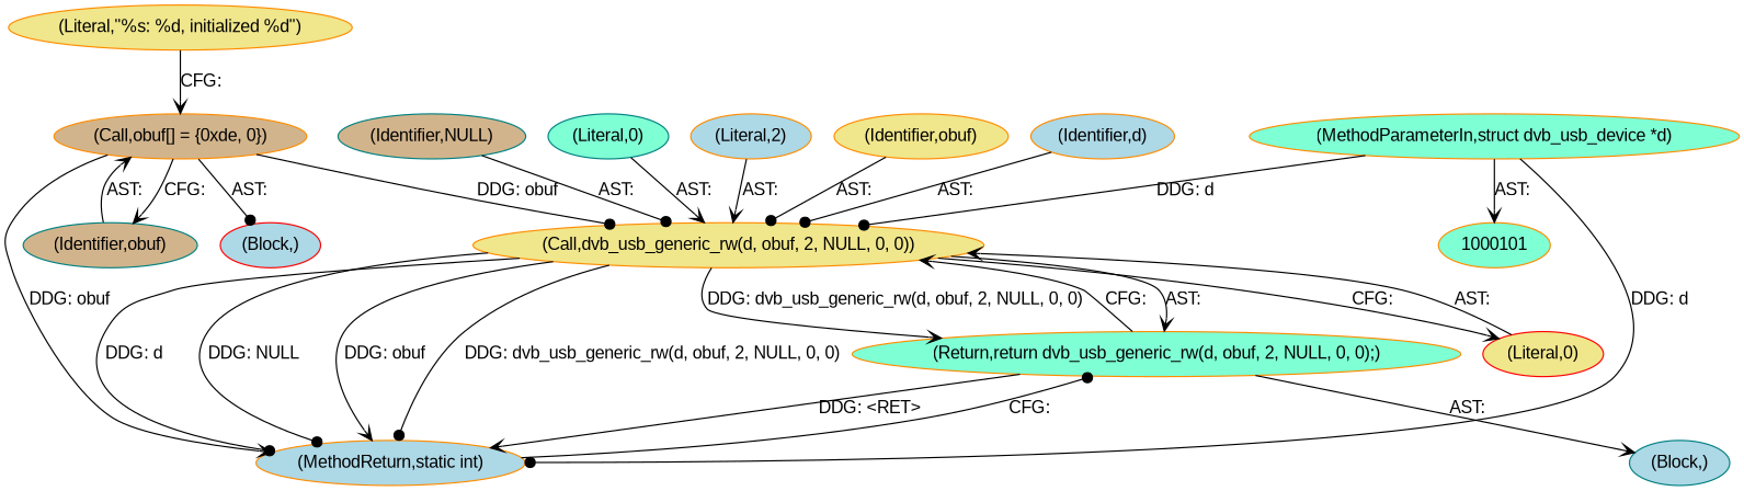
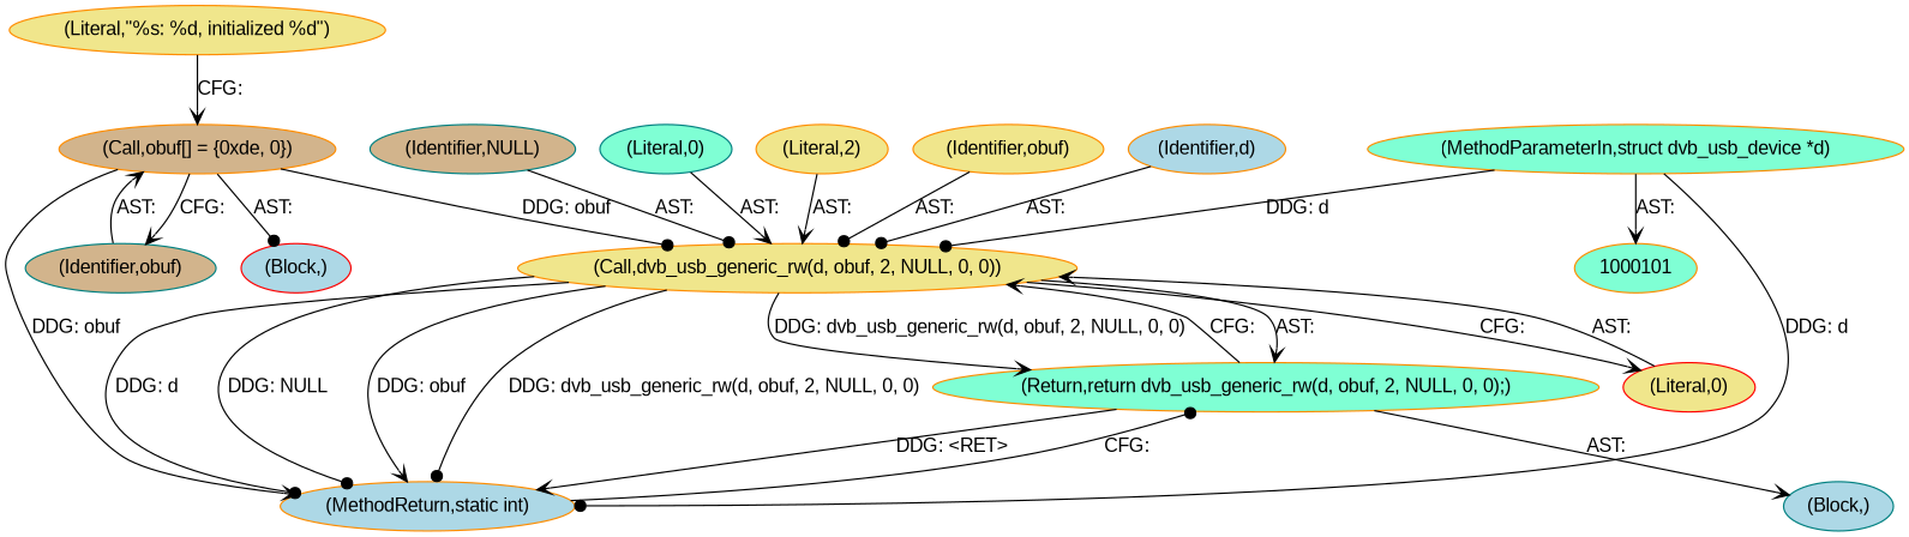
  digraph {
    fontname="Liberation Sans"
    node [color=darkorange fillcolor=khaki fontname="Liberation Sans" style=filled]
    edge [arrowhead=vee fontname="Liberation Sans"]
    n1 [label="(Call,dvb_usb_generic_rw(d, obuf, 2, NULL, 0, 0))"]
    n2 [fillcolor=aquamarine label="(Return,return dvb_usb_generic_rw(d, obuf, 2, NULL, 0, 0);)"]
    n3 [fillcolor=lightblue label="(MethodReturn,static int)"]
    n4 [color=red label="(Literal,0)"]
    n5 [color=teal fillcolor=lightblue label="(Block,)"]
    n6 [fillcolor=aquamarine label="(MethodParameterIn,struct dvb_usb_device *d)"]
    1000101 [fillcolor=aquamarine]
    n8 [fillcolor=tan label="(Call,obuf[] = {0xde, 0})"]
    n9 [color=red fillcolor=lightblue label="(Block,)"]
    n10 [color=teal fillcolor=tan label="(Identifier,obuf)"]
    n11 [label="(Identifier,obuf)"]
    n12 [fillcolor=lightblue label="(Identifier,d)"]
    n13 [color=teal fillcolor=tan label="(Identifier,NULL)"]
    n14 [color=teal fillcolor=aquamarine label="(Literal,0)"]
-   n15 [fillcolor=lightblue label="(Literal,2)"]
+   n15 [label="(Literal,2)"]
    n16 [label="(Literal,\"%s: %d, initialized %d\")"]
    n1 -> n2 [label="AST: "]
    n1 -> n2 [label="DDG: dvb_usb_generic_rw(d, obuf, 2, NULL, 0, 0)"]
    n1 -> n3 [arrowhead=dot label="DDG: d"]
    n1 -> n3 [arrowhead=dot label="DDG: NULL"]
    n1 -> n3 [label="DDG: obuf"]
    n1 -> n3 [arrowhead=dot label="DDG: dvb_usb_generic_rw(d, obuf, 2, NULL, 0, 0)"]
    n1 -> n4 [label="CFG: "]
    n2 -> n1 [label="CFG: "]
    n2 -> n3 [label="DDG: <RET>"]
    n2 -> n5 [label="AST: "]
    n3 -> n2 [arrowhead=dot label="CFG: "]
    n4 -> n1 [label="AST: "]
    n6 -> n1 [arrowhead=dot label="DDG: d"]
    n6 -> n3 [arrowhead=dot label="DDG: d"]
    n6 -> 1000101 [label="AST: "]
    n8 -> n1 [arrowhead=dot label="DDG: obuf"]
    n8 -> n3 [label="DDG: obuf"]
    n8 -> n9 [arrowhead=dot label="AST: "]
    n8 -> n10 [label="CFG: "]
    n10 -> n8 [label="AST: "]
    n11 -> n1 [arrowhead=dot label="AST: "]
    n12 -> n1 [arrowhead=dot label="AST: "]
    n13 -> n1 [arrowhead=dot label="AST: "]
    n14 -> n1 [label="AST: "]
    n15 -> n1 [label="AST: "]
    n16 -> n8 [label="CFG: "]
  }
